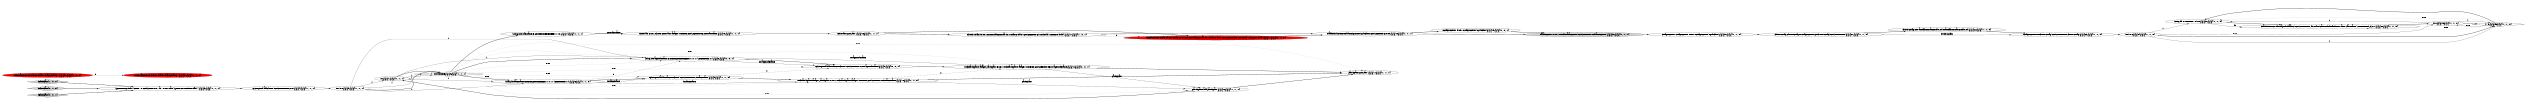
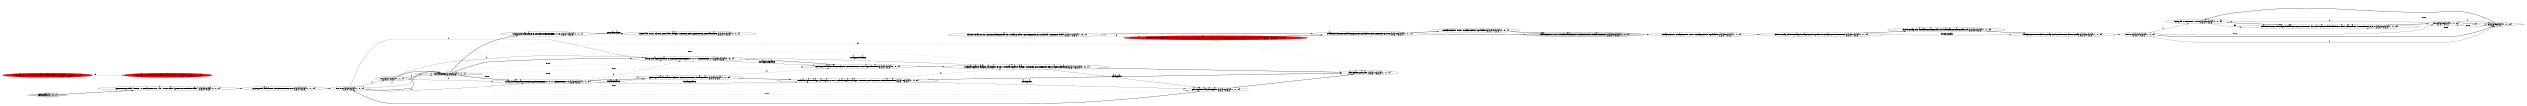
  digraph {
    rankdir=LR
    node [fillcolor=white shape=ellipse style=filled]
    edge [style=bold]
    n1 [label="System.out.println(\"START \" + CLASS_NAME + \" at \" + new Date(System.currentTimeMillis()))@@@3@@@['1', '1', '1']"]
    n2 [label="_gSetupTool.addCluster(CLUSTER_NAME,true)@@@4@@@['1', '1', '1']"]
    n3 [label="int i = 0@@@5@@@['1', '1', '1']"]
-   n4 [fillcolor=lightgray label="beforeClass['1', '0', '0']" shape=diamond]
    n5 [label="MockParticipantManager participant = new MockParticipantManager(ZK_ADDR,CLUSTER_NAME,instanceName)@@@10@@@['1', '1', '0']"]
    n6 [label="participant.syncStart()@@@11@@@['1', '1', '1']"]
    n7 [label="_participants.add(participant)@@@12@@@['1', '1', '1']"]
    n8 [label="MockParticipantManager participant = new MockParticipantManager(ZK_ADDR,CLUSTER_NAME,storageNodeName)@@@10@@@['0', '0', '1']"]
    n9 [label="i++@@@7@@@['1', '1', '1']"]
    n10 [label="int i = 0@@@24@@@['1', '1', '0']"]
    n11 [label="String db = \"Test-DB-\" + i++@@@27@@@['1', '1', '0']"]
    n12 [label="i++@@@26@@@['1', '1', '0']"]
    n13 [label="i < 3@@@25@@@['1', '1', '0']" shape=diamond]
    n14 [label="createResourceWithDelayedRebalance(CLUSTER_NAME,db,BuiltInStateModelDefinitions.MasterSlave.name(),_PARTITIONS,3,3,-1)@@@28@@@['1', '1', '0']"]
    n15 [label="ClusterConfig clusterConfig = configAccessor.getClusterConfig(CLUSTER_NAME)@@@21@@@['1', '1', '0']"]
    n16 [label="clusterConfig.setMaxOfflineInstancesAllowed(_maxOfflineInstancesAllowed)@@@22@@@['1', '1', '0']"]
    n17 [label="configAccessor.setClusterConfig(CLUSTER_NAME,clusterConfig)@@@23@@@['1', '1', '0']"]
    n18 [label="_gSetupTool.addInstanceToCluster(CLUSTER_NAME,storageNodeName)@@@9@@@['0', '0', '1']"]
    n19 [label="_configAccessor = new ConfigAccessor(_gZkClient)@@@19@@@['0', '0', '1']"]
    n20 [fillcolor=lightgray label="_dataAccessor = new ZKHelixDataAccessor(CLUSTER_NAME,_baseAccessor)@@@20@@@['1', '1', '1']"]
    n21 [label="ConfigAccessor configAccessor = new ConfigAccessor(_gZkClient)@@@20@@@['1', '1', '0']"]
-   n22 [fillcolor=lightgray label="beforeClass['0', '1', '0']" shape=diamond]
-   n23 [label="_controller.syncStart()@@@16@@@['1', '1', '1']"]
    n24 [label="_clusterVerifier = new BestPossibleExternalViewVerifier.Builder(CLUSTER_NAME).setZkAddr(ZK_ADDR).build()@@@17@@@['1', '0', '1']"]
    n25 [fillcolor=red label="ZkHelixClusterVerifier clusterVerifier = new BestPossibleExternalViewVerifier.Builder(CLUSTER_NAME).setZkAddr(ZK_ADDR).build()@@@17@@@['0', '1', '0']"]
    n26 [label="enablePersistBestPossibleAssignment(_gZkClient,CLUSTER_NAME,true)@@@18@@@['1', '1', '1']"]
    n27 [label="_controller = new ClusterControllerManager(ZK_ADDR,CLUSTER_NAME,controllerName)@@@15@@@['1', '1', '1']"]
    n28 [label="String storageNodeName = PARTICIPANT_PREFIX + \"_\" + (START_PORT + i)@@@8@@@['0', '0', '1']"]
    n29 [label="String instanceName = PARTICIPANT_PREFIX + \"_\" + (START_PORT + i)@@@8@@@['1', '1', '0']"]
    n30 [label="i < NUM_NODE@@@6@@@['1', '1', '1']" shape=diamond]
    n31 [fillcolor=red label="Assert.assertTrue(_clusterVerifier.verifyByPolling())@@@31@@@['1', '0', '0']"]
    n32 [fillcolor=red label="Assert.assertTrue(clusterVerifier.verifyByPolling())@@@31@@@['0', '1', '0']"]
    n33 [label="_gSetupTool.addInstanceToCluster(CLUSTER_NAME,instanceName)@@@9@@@['1', '1', '0']"]
    n34 [label="String controllerName = CONTROLLER_PREFIX + \"_0\"@@@14@@@['1', '1', '1']"]
    n35 [fillcolor=lightgray label="beforeClass['0', '0', '1']" shape=diamond]
    n1 -> n2
    n2 -> n3
    n3 -> n9 [label=i style=solid]
    n3 -> n28 [label=i style=solid]
    n3 -> n29 [label=i style=solid]
    n3 -> n30
    n3 -> n30 [label=i style=solid]
-   n4 -> n1
    n5 -> n6
    n5 -> n7 [label=participant style=solid]
    n5 -> n8 [label=0 style=dashed]
    n7 -> n6
-   n7 -> n9
+   n7 -> n3
    n8 -> n6
    n8 -> n7 [label=participant style=solid]
    n9 -> n28 [label=i style=solid]
    n9 -> n29 [label=i style=solid]
    n9 -> n30
    n9 -> n30 [label=i style=solid]
    n10 -> n11 [label=i style=solid]
    n10 -> n12 [label=true style=solid]
    n10 -> n13
    n10 -> n13 [label=i style=solid]
    n11 -> n14 [label=db style=solid]
    n11 -> n14
    n12 -> n11 [label=i style=solid]
    n12 -> n13 [label=i style=solid]
    n12 -> n13
    n13 -> n11
    n13 -> n11 [label=true style=dotted]
    n13 -> n12 [label=true style=solid]
    n13 -> n14 [label=true style=dotted]
    n14 -> n12
    n15 -> n16
    n15 -> n17 [label=clusterConfig style=solid]
    n16 -> n17
    n17 -> n10
    n18 -> n8
    n19 -> n20
    n20 -> n21
    n21 -> n15
-   n22 -> n1
-   n23 -> n24
-   n23 -> n25
    n24 -> n25 [label=0 style=dashed]
    n24 -> n26
    n25 -> n26
    n26 -> n19
    n26 -> n20
-   n27 -> n23
    n28 -> n8 [label=storageNodeName style=solid]
    n28 -> n18
    n28 -> n18 [label=storageNodeName style=solid]
    n29 -> n5 [label=instanceName style=solid]
    n29 -> n28 [label=0 style=dashed]
    n29 -> n33
    n29 -> n33 [label=instanceName style=solid]
    n30 -> n5 [label=true style=dotted]
-   n30 -> n6 [label=true style=dotted]
+   n30 -> n6 [label=db style=dotted]
    n30 -> n7 [label=true style=dotted]
    n30 -> n8 [label=true style=dotted]
    n30 -> n9 [label=i style=dotted]
    n30 -> n18 [label=true style=dotted]
    n30 -> n28
    n30 -> n28 [label=true style=dotted]
    n30 -> n29 [label=true style=dotted]
    n30 -> n29
    n30 -> n33 [label=true style=dotted]
    n30 -> n34
    n31 -> n32 [label=0 style=dashed]
    n33 -> n5
    n33 -> n18 [label=0 style=dashed]
    n34 -> n27 [label=controllerName style=solid]
    n34 -> n27
    n35 -> n1
  }
